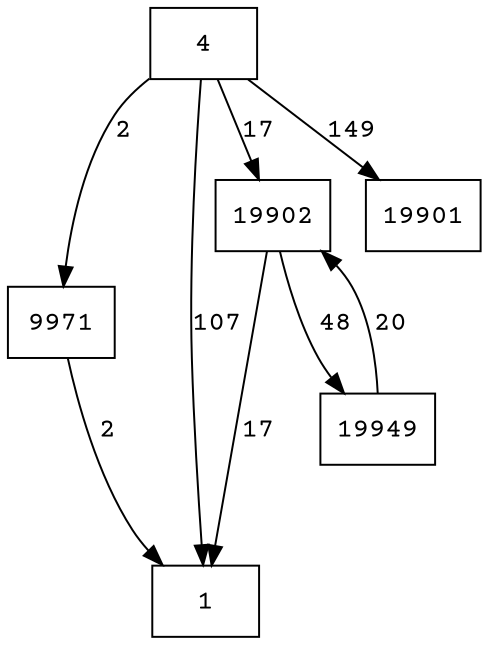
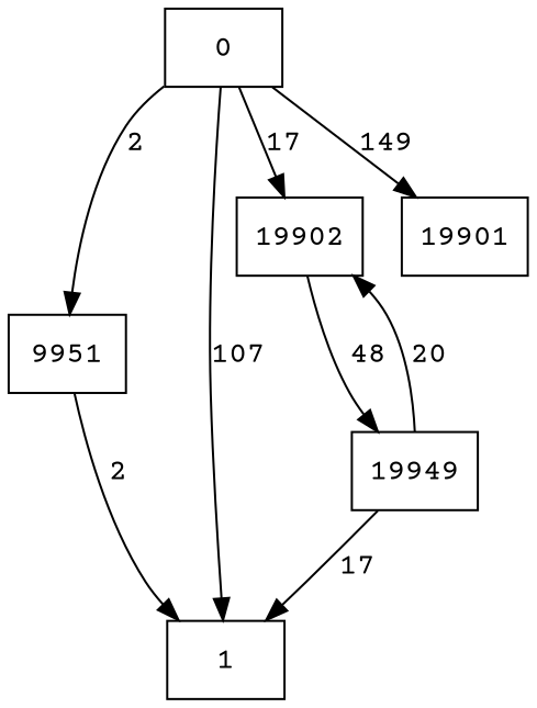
  digraph {
    fontname="Courier Prime"
    rankdir=TB
    node [fontname="Courier Prime" shape=rectangle]
    edge [fontname="Courier Prime"]
-   9951 [label=9971]
+   9951
    1
    19902
    19949
-   0 [label=4]
+   0
    19901
    9951 -> 1 [label=2]
    19902 -> 19949 [label=48]
-   19902 -> 1 [label=17]
+   19949 -> 1 [label=17]
    19949 -> 19902 [label=20]
    0 -> 9951 [label=2]
    0 -> 1 [label=107]
    0 -> 19902 [label=17]
    0 -> 19901 [label=149]
  }
